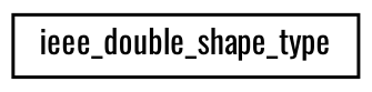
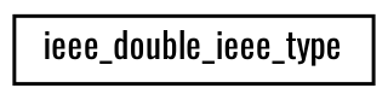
  digraph {
    rankdir=LR
    fontname=Oswald
-   n1 [color=black fillcolor=white fontname=Oswald fontsize=10 height=0.2 label=ieee_double_shape_type shape=record style=filled width=0.4]
+   n1 [color=black fillcolor=white fontname=Oswald fontsize=10 height=0.2 label=ieee_double_ieee_type shape=record style=filled width=0.4]
  }
